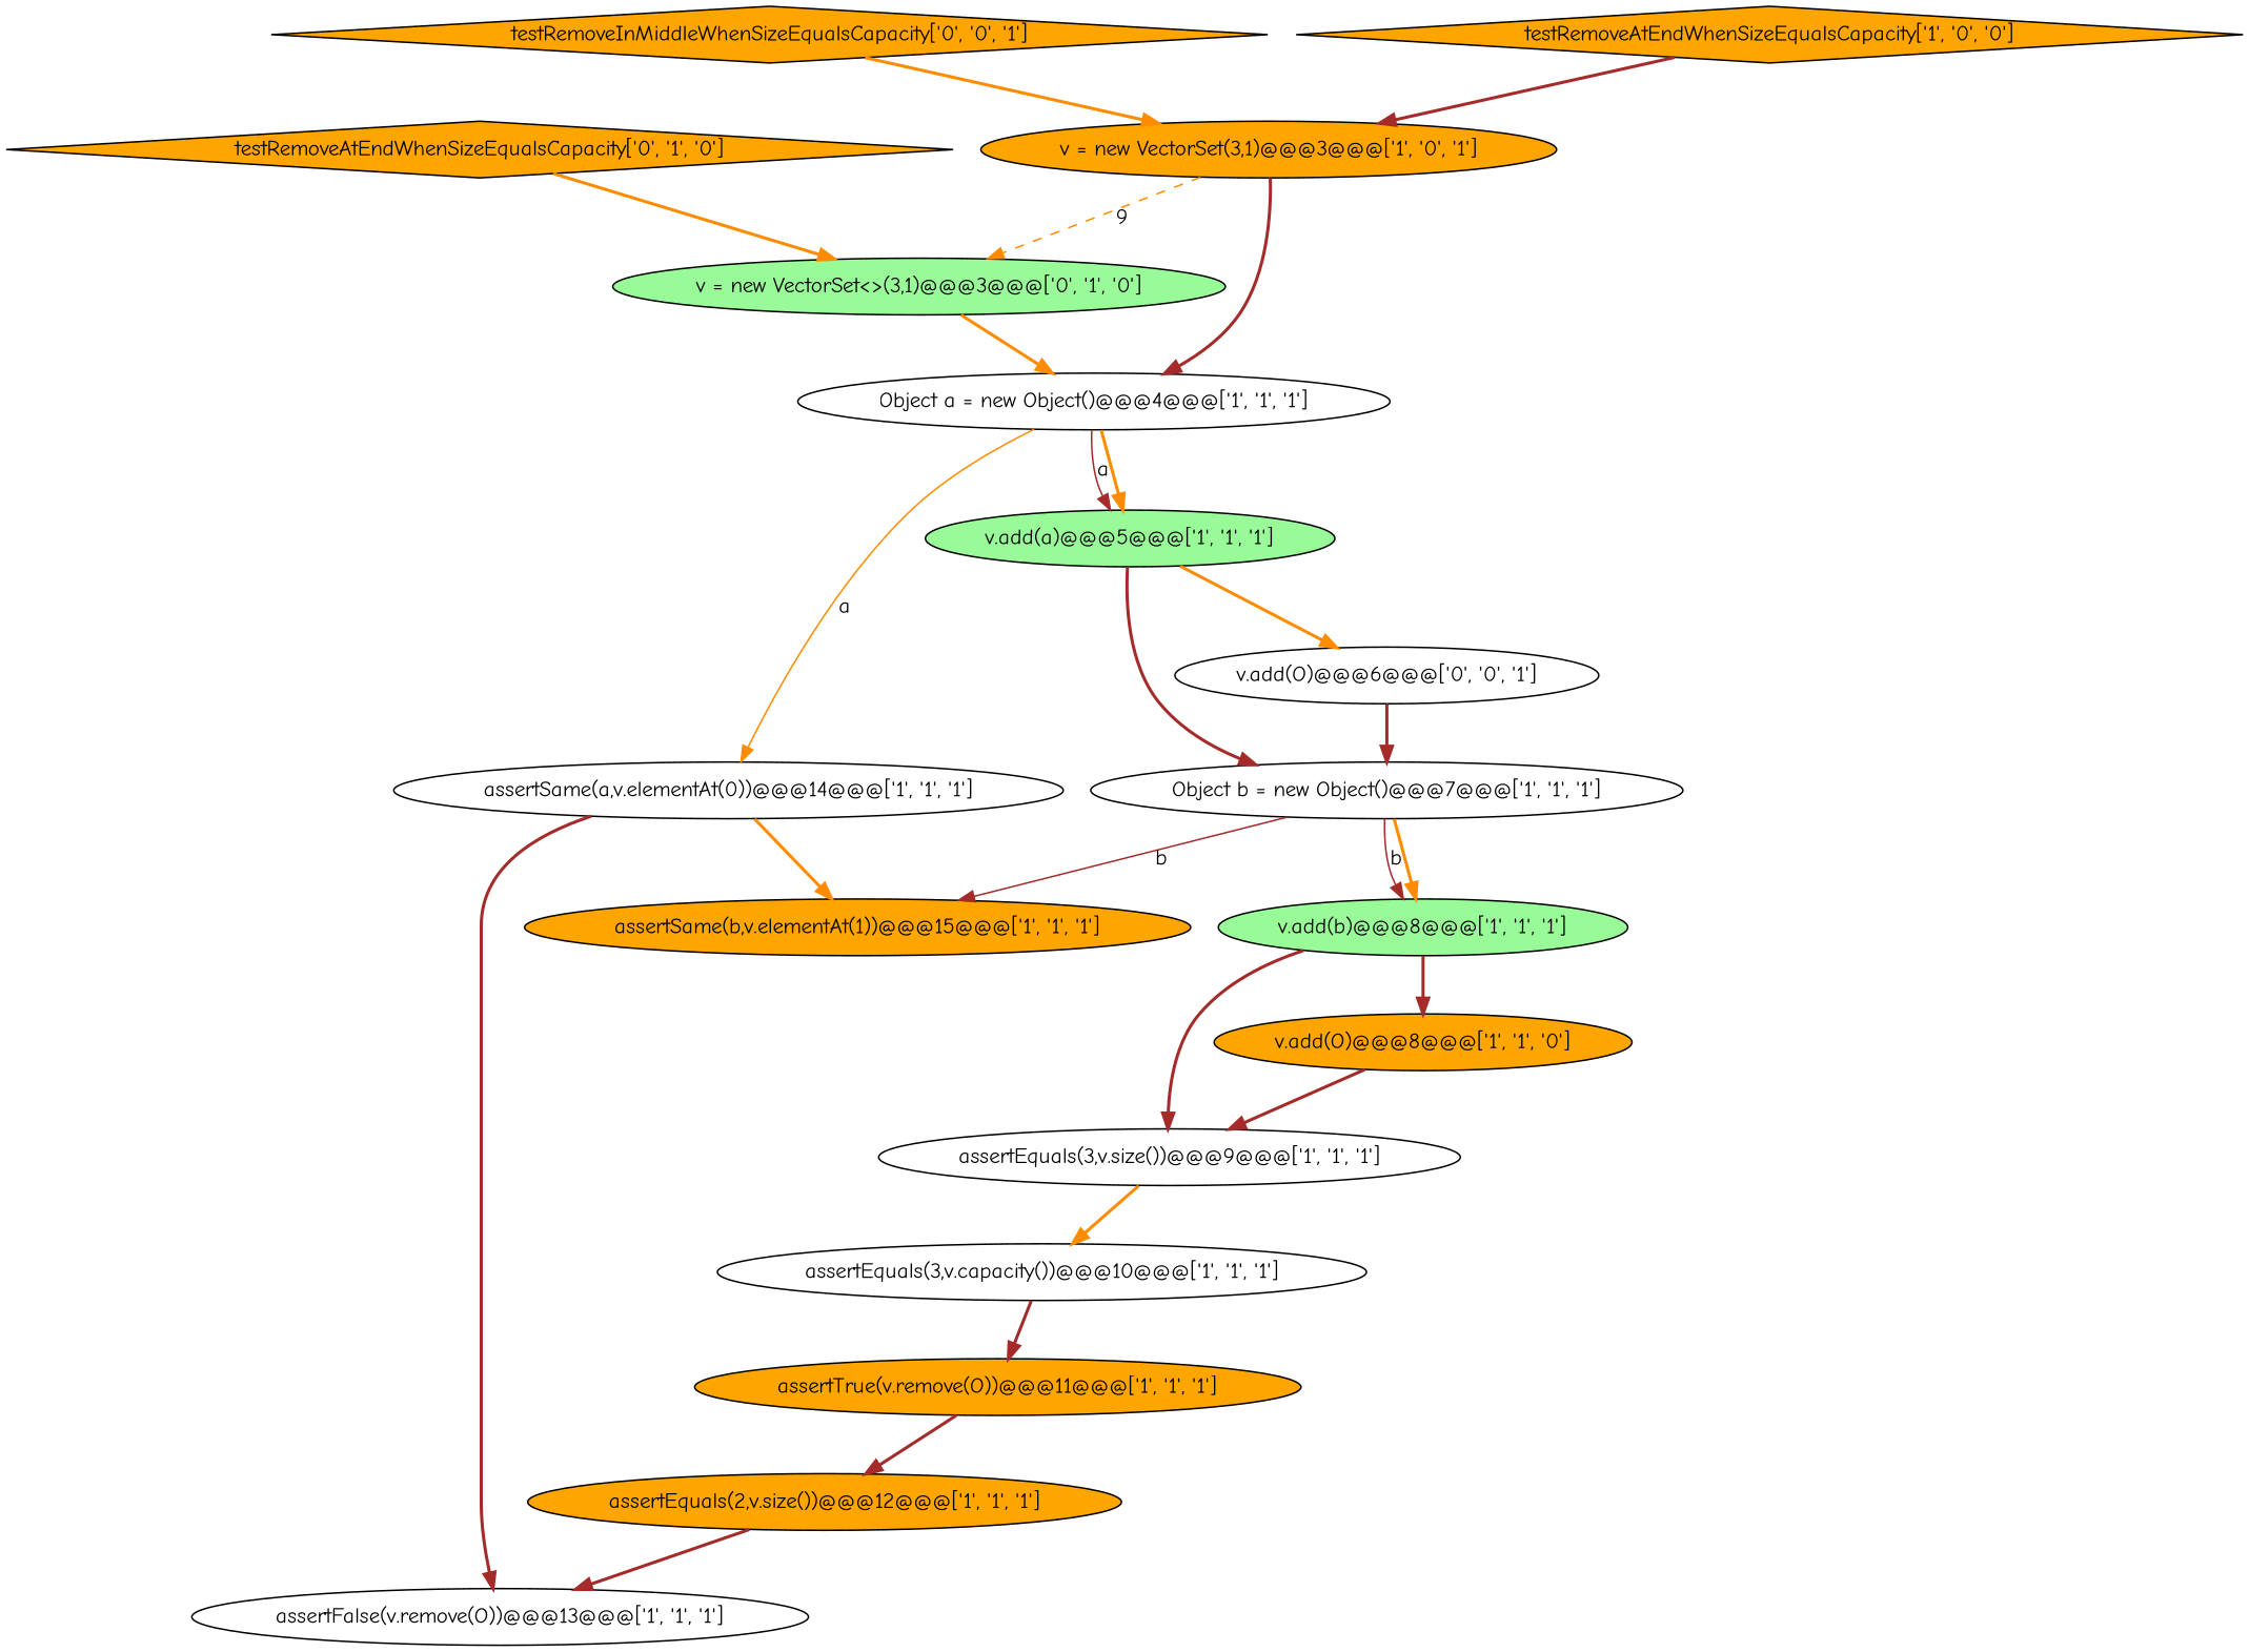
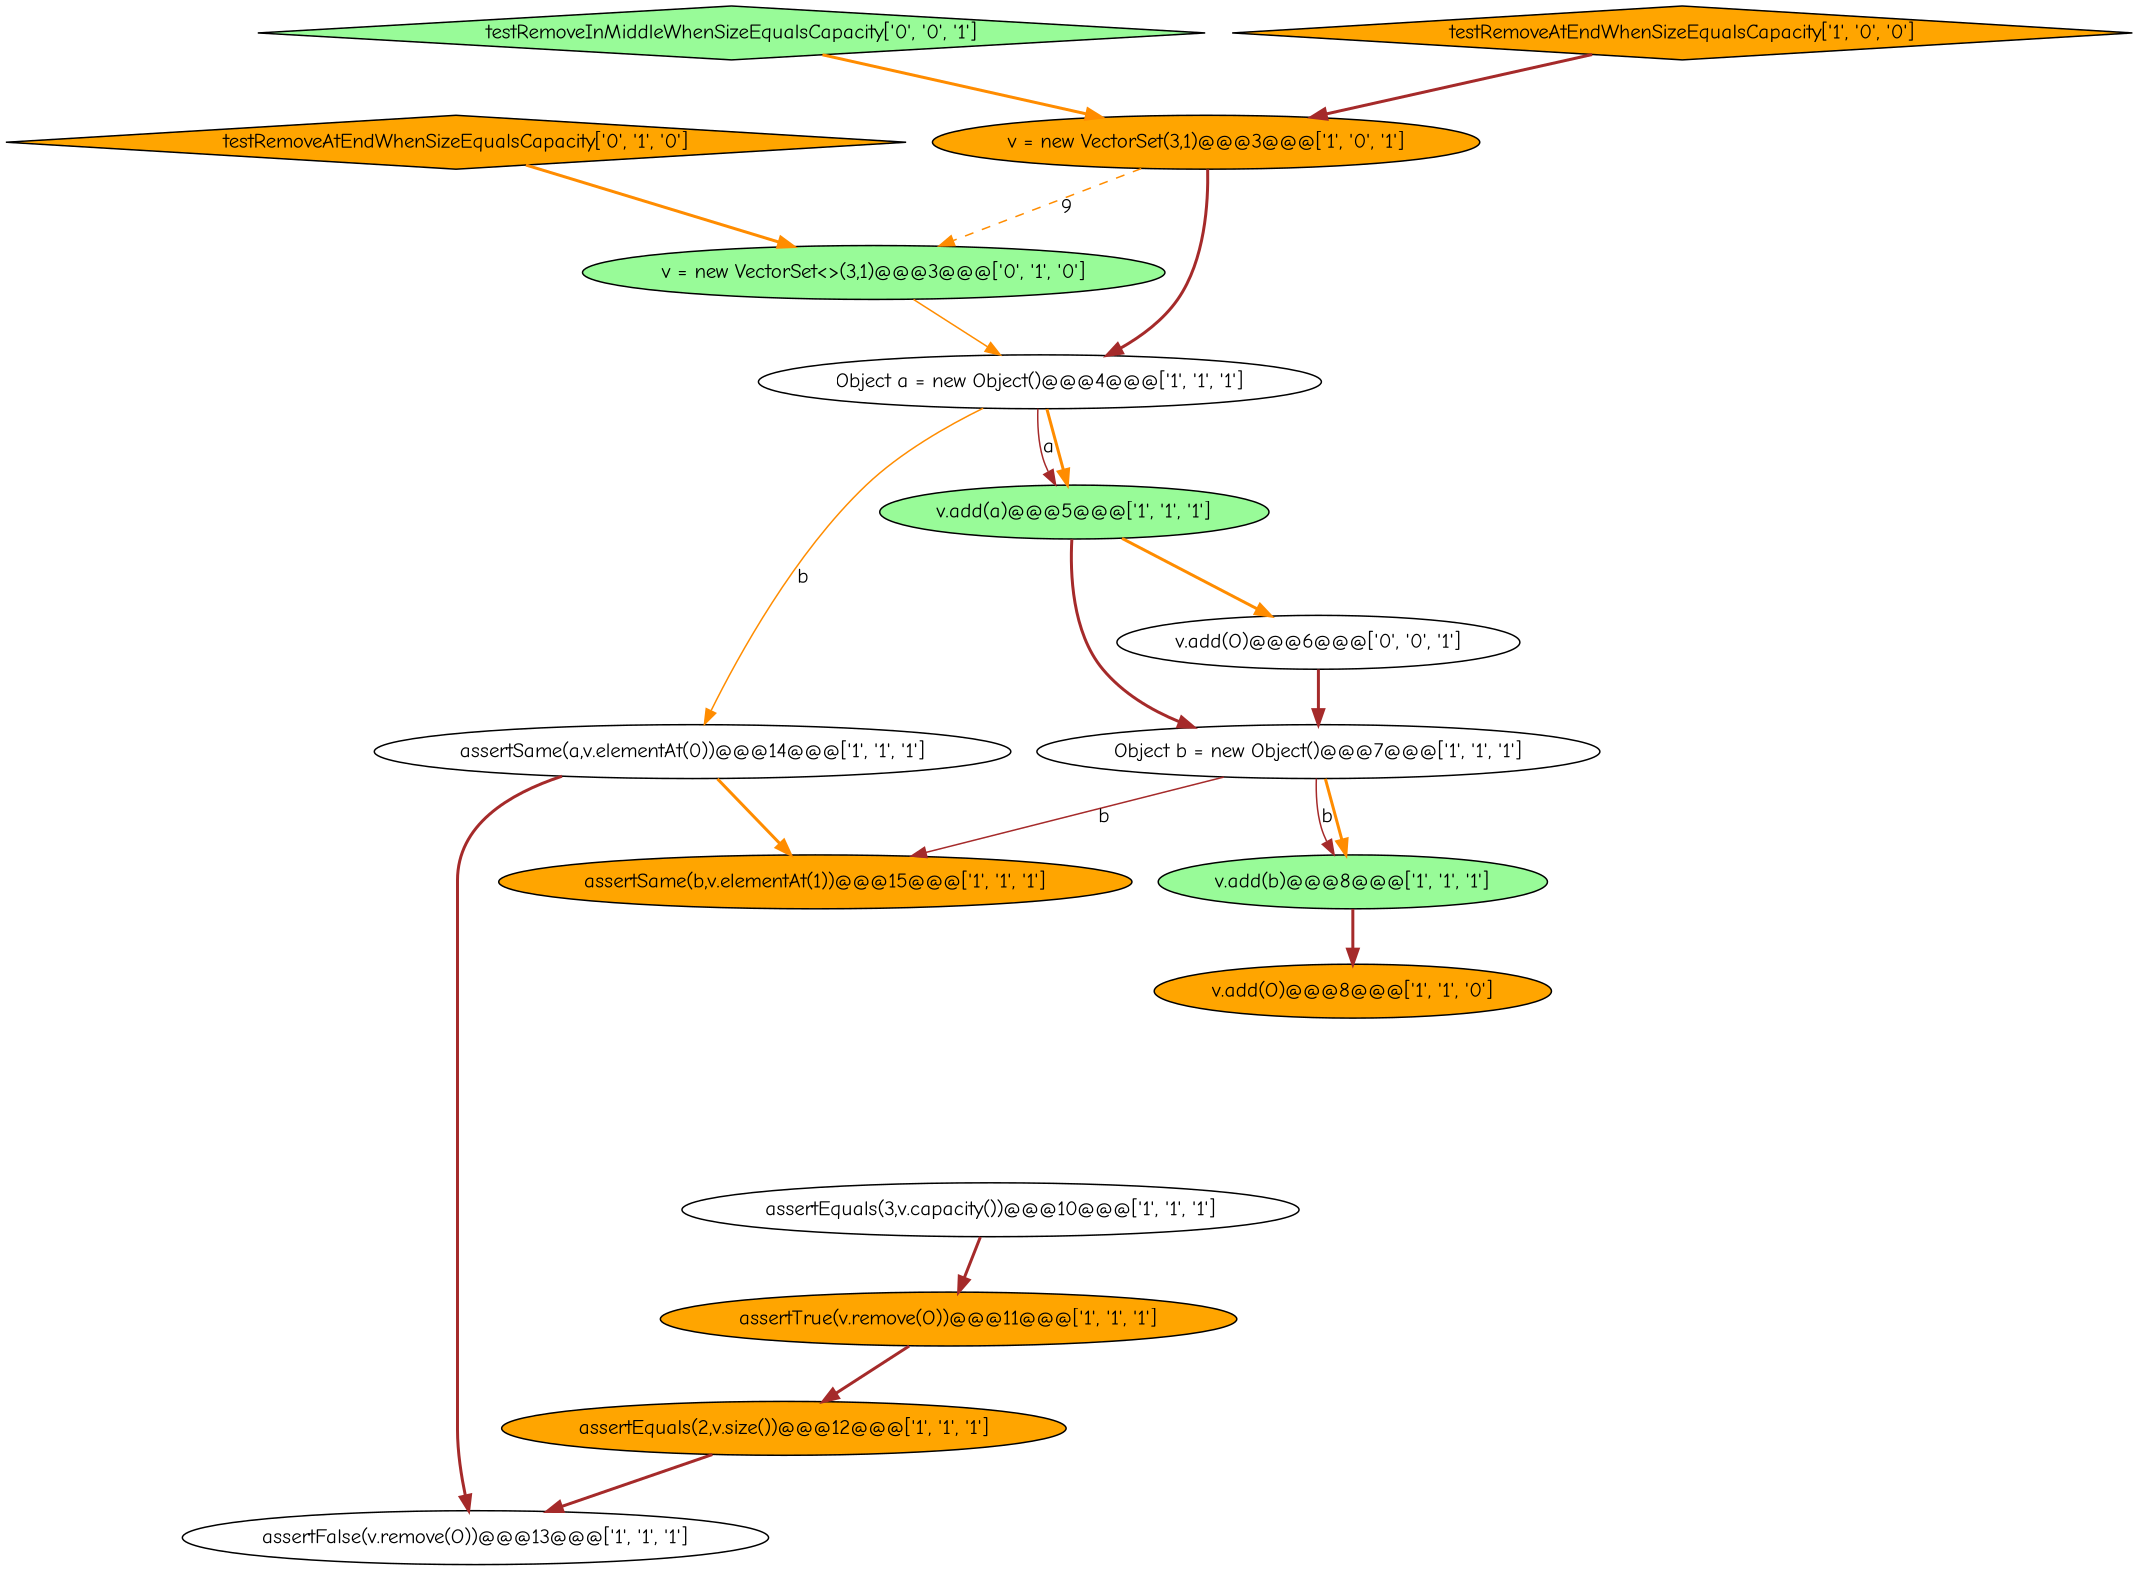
  digraph {
    fontname="Comic Neue"
    node [fillcolor=white fontname="Comic Neue" shape=ellipse style=filled]
    edge [color=brown fontname="Comic Neue" style=bold]
    n1 [label="Object a = new Object()@@@4@@@['1', '1', '1']"]
    n2 [label="assertSame(a,v.elementAt(0))@@@14@@@['1', '1', '1']"]
    n3 [fillcolor=palegreen label="v.add(a)@@@5@@@['1', '1', '1']"]
    n4 [fillcolor=orange label="assertSame(b,v.elementAt(1))@@@15@@@['1', '1', '1']"]
    n5 [label="assertFalse(v.remove(O))@@@13@@@['1', '1', '1']"]
    n6 [label="v.add(O)@@@6@@@['0', '0', '1']"]
    n7 [label="Object b = new Object()@@@7@@@['1', '1', '1']"]
    n8 [fillcolor=palegreen label="v.add(b)@@@8@@@['1', '1', '1']"]
-   n9 [fillcolor=orange label="testRemoveInMiddleWhenSizeEqualsCapacity['0', '0', '1']" shape=diamond]
+   n9 [fillcolor=palegreen label="testRemoveInMiddleWhenSizeEqualsCapacity['0', '0', '1']" shape=diamond]
    n10 [fillcolor=orange label="v = new VectorSet(3,1)@@@3@@@['1', '0', '1']"]
    n11 [fillcolor=palegreen label="v = new VectorSet<>(3,1)@@@3@@@['0', '1', '0']"]
    n12 [fillcolor=orange label="v.add(O)@@@8@@@['1', '1', '0']"]
-   n13 [label="assertEquals(3,v.size())@@@9@@@['1', '1', '1']"]
    n14 [label="assertEquals(3,v.capacity())@@@10@@@['1', '1', '1']"]
    n15 [fillcolor=orange label="assertTrue(v.remove(O))@@@11@@@['1', '1', '1']"]
    n16 [fillcolor=orange label="testRemoveAtEndWhenSizeEqualsCapacity['0', '1', '0']" shape=diamond]
    n17 [fillcolor=orange label="assertEquals(2,v.size())@@@12@@@['1', '1', '1']"]
    n18 [fillcolor=orange label="testRemoveAtEndWhenSizeEqualsCapacity['1', '0', '0']" shape=diamond]
-   n1 -> n2 [color=darkorange label=a style=solid]
+   n1 -> n2 [color=darkorange label=b style=solid]
    n1 -> n3 [label=a style=solid]
    n1 -> n3 [color=darkorange]
    n2 -> n4 [color=darkorange]
    n2 -> n5
    n3 -> n6 [color=darkorange]
    n3 -> n7
    n6 -> n7
    n7 -> n4 [label=b style=solid]
    n7 -> n8 [color=darkorange]
    n7 -> n8 [label=b style=solid]
    n8 -> n12
-   n8 -> n13
    n9 -> n10 [color=darkorange]
    n10 -> n1
    n10 -> n11 [color=darkorange label=9 style=dashed]
-   n11 -> n1 [color=darkorange]
-   n12 -> n13
-   n13 -> n14 [color=darkorange]
+   n11 -> n1 [color=darkorange style=solid]
    n14 -> n15
    n15 -> n17
    n16 -> n11 [color=darkorange]
    n17 -> n5
    n18 -> n10
  }
